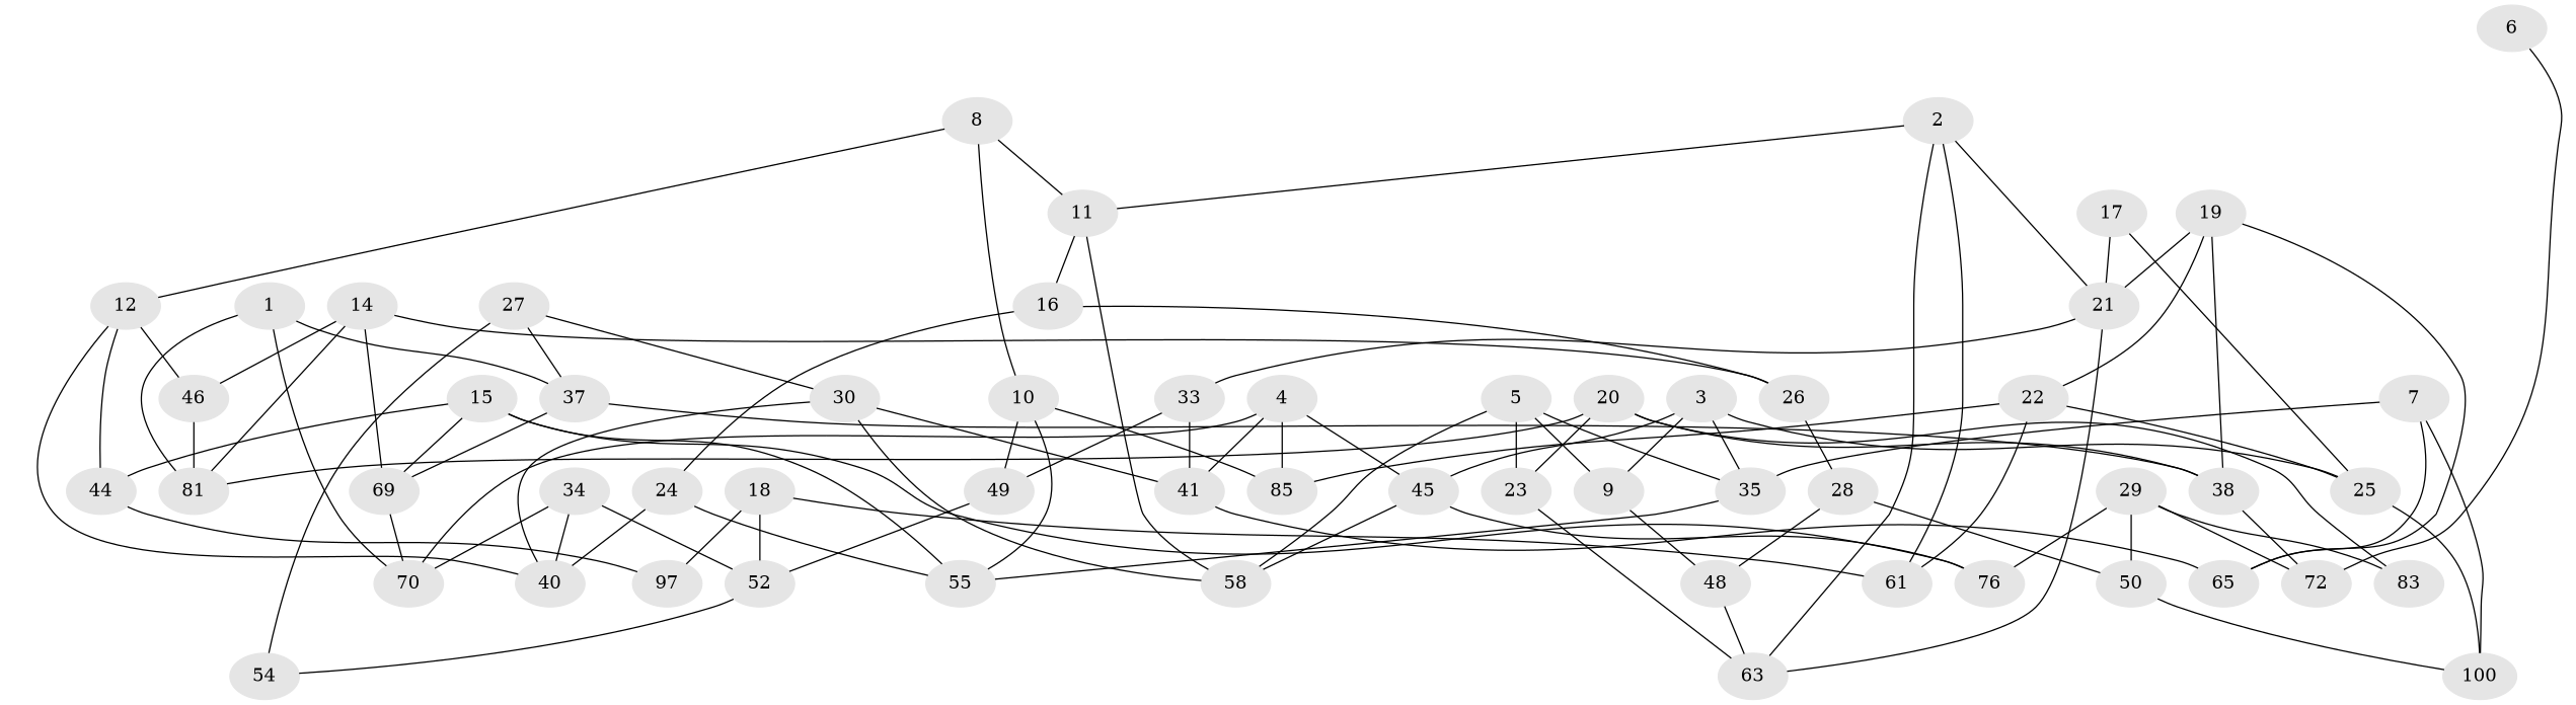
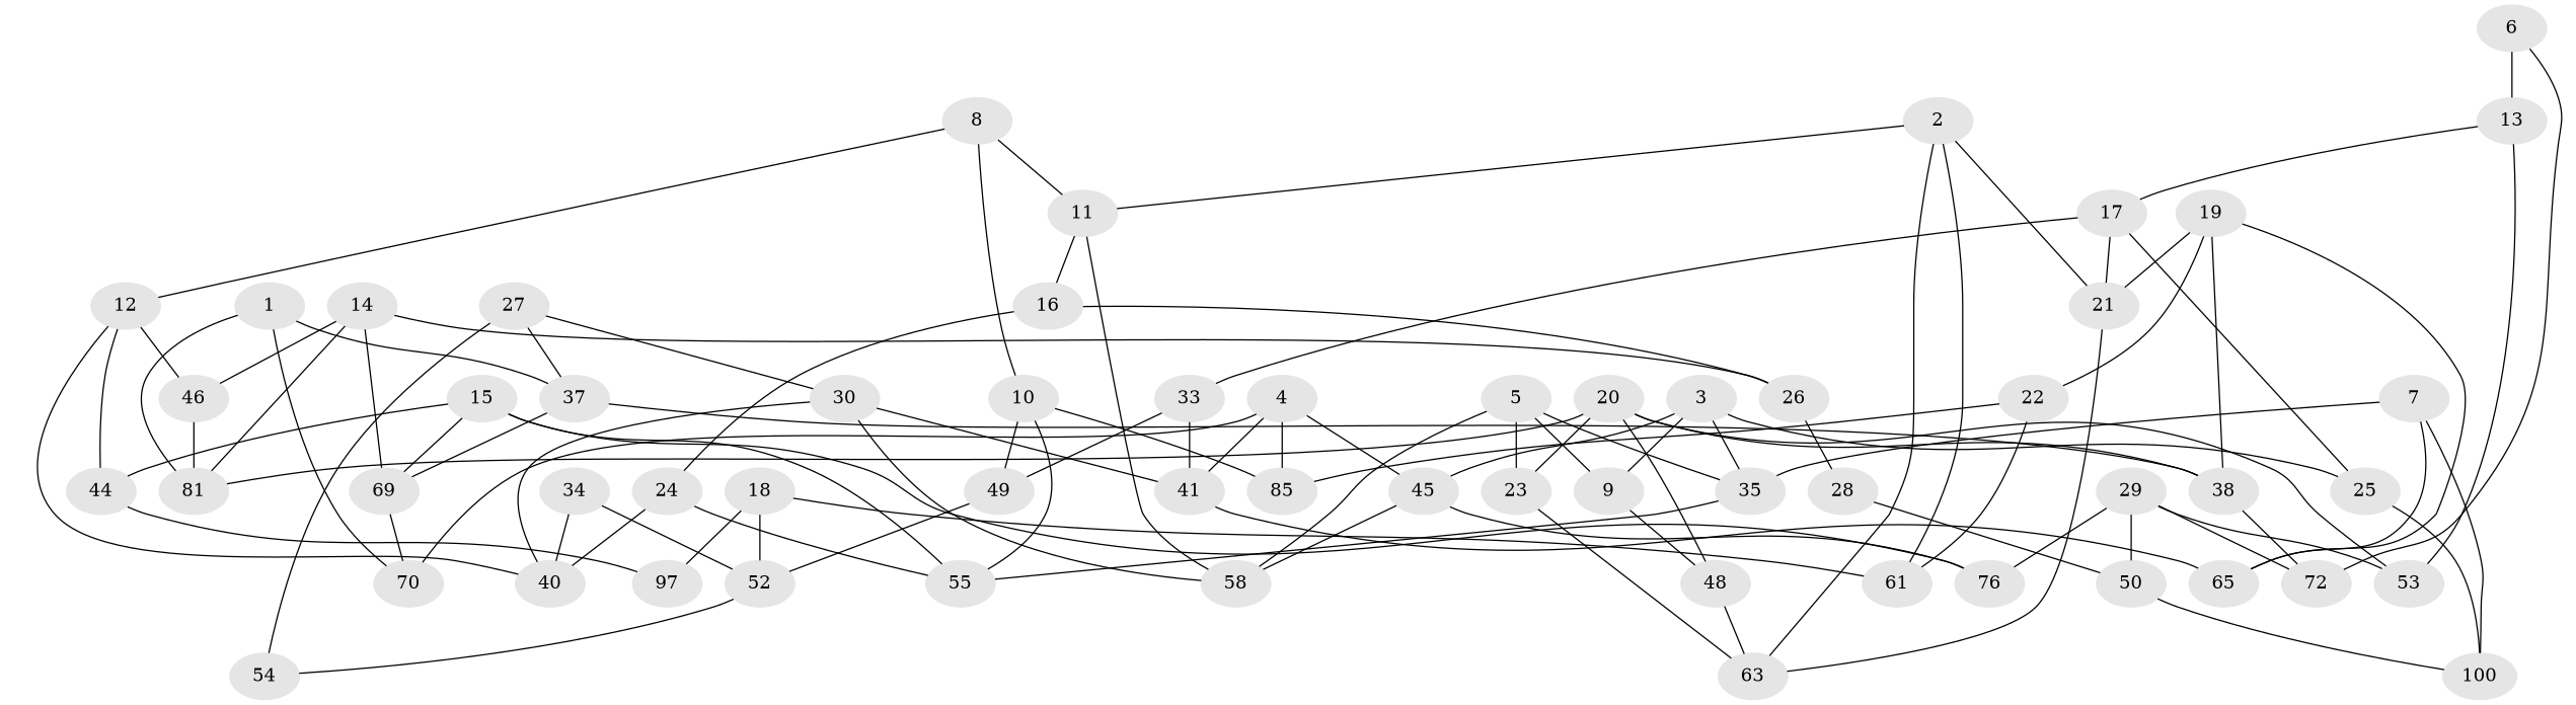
  graph {
    node [color=gray90 style=filled]
    37 [super="+93"]
    69 [super="+74"]
    38 [super="+75"]
    1
    70 [super="+92"]
    81 [super="+89"]
    2 [super="+67"]
    11 [super="+73"]
    21 [super="+61"]
    n10 [label=61]
    63 [super="+71"]
    58 [super="+98"]
    16 [super="+95"]
    3 [super="+91"]
    9
    25 [super="+56"]
    35 [super="+39"]
    45 [super="+47"]
    48
    100
    55 [super="+66"]
    76
    4 [super="+94"]
    41 [super="+87"]
    85
    65 [super="+84"]
    5 [super="+99"]
    23
    6 [super="+88"]
+   13 [super="+43"]
    72
    7 [super="+60"]
    17 [super="+96"]
-   53 [label=83]
+   53
    10 [super="+32"]
    49
    8
    12 [super="+83"]
    40 [super="+86"]
    44
    46
    52 [super="+79"]
    26 [super="+78"]
    24
    97
    33 [super="+59"]
    14 [super="+36"]
    28 [super="+77"]
    15 [super="+64"]
    18 [super="+82"]
    54
    19 [super="+62"]
    22 [super="+31"]
    20 [super="+42"]
    50
    27 [super="+68"]
    30 [super="+80"]
    29 [super="+90"]
    34
    37 -- 69
    37 -- 38
    69 -- 70
    38 -- 72
    1 -- 37
    1 -- 70
    1 -- 81
    2 -- 11
    2 -- 21
    2 -- n10
    2 -- 63
    11 -- 58
    11 -- 16
    21 -- 63
    16 -- 26 [weight=2]
    16 -- 24
    3 -- 9
    3 -- 25
    3 -- 35
    3 -- 45
    9 -- 48
    25 -- 100
    35 -- 55
    45 -- 58
    45 -- 76
    48 -- 63
    4 -- 70
    4 -- 45
    4 -- 41
    4 -- 85
    41 -- 65
    5 -- 58
    5 -- 9
    5 -- 35
    5 -- 23
    23 -- 63
+   6 -- 13 [weight=2]
    6 -- 72
+   13 -- 17
+   13 -- 53
    7 -- 35
    7 -- 100
    7 -- 65
    17 -- 21
    17 -- 25
-   21 -- 33
+   17 -- 33
    10 -- 55
    10 -- 85
    10 -- 49
    49 -- 52
    8 -- 11
    8 -- 10
    8 -- 12
    12 -- 40
    12 -- 44
    12 -- 46
    44 -- 97
    46 -- 81
    52 -- 54
    26 -- 28
    24 -- 55
    24 -- 40
    33 -- 41
    33 -- 49
    14 -- 69
    14 -- 81
    14 -- 46
    14 -- 26
-   28 -- 48
+   20 -- 48
    28 -- 50
    15 -- 69
    15 -- 55
    15 -- 76
    15 -- 44
    18 -- n10
    18 -- 52
    18 -- 97 [weight=2]
    19 -- 38
    19 -- 21
    19 -- 65
    19 -- 22
    22 -- n10
-   22 -- 25
    22 -- 85
    20 -- 38
    20 -- 81
    20 -- 23
    20 -- 53
    50 -- 100
    27 -- 37
    27 -- 54 [weight=2]
    27 -- 30
    30 -- 58
    30 -- 41
    30 -- 40
    29 -- 76
    29 -- 72
    29 -- 53
    29 -- 50
-   34 -- 70
    34 -- 40
    34 -- 52
  }
